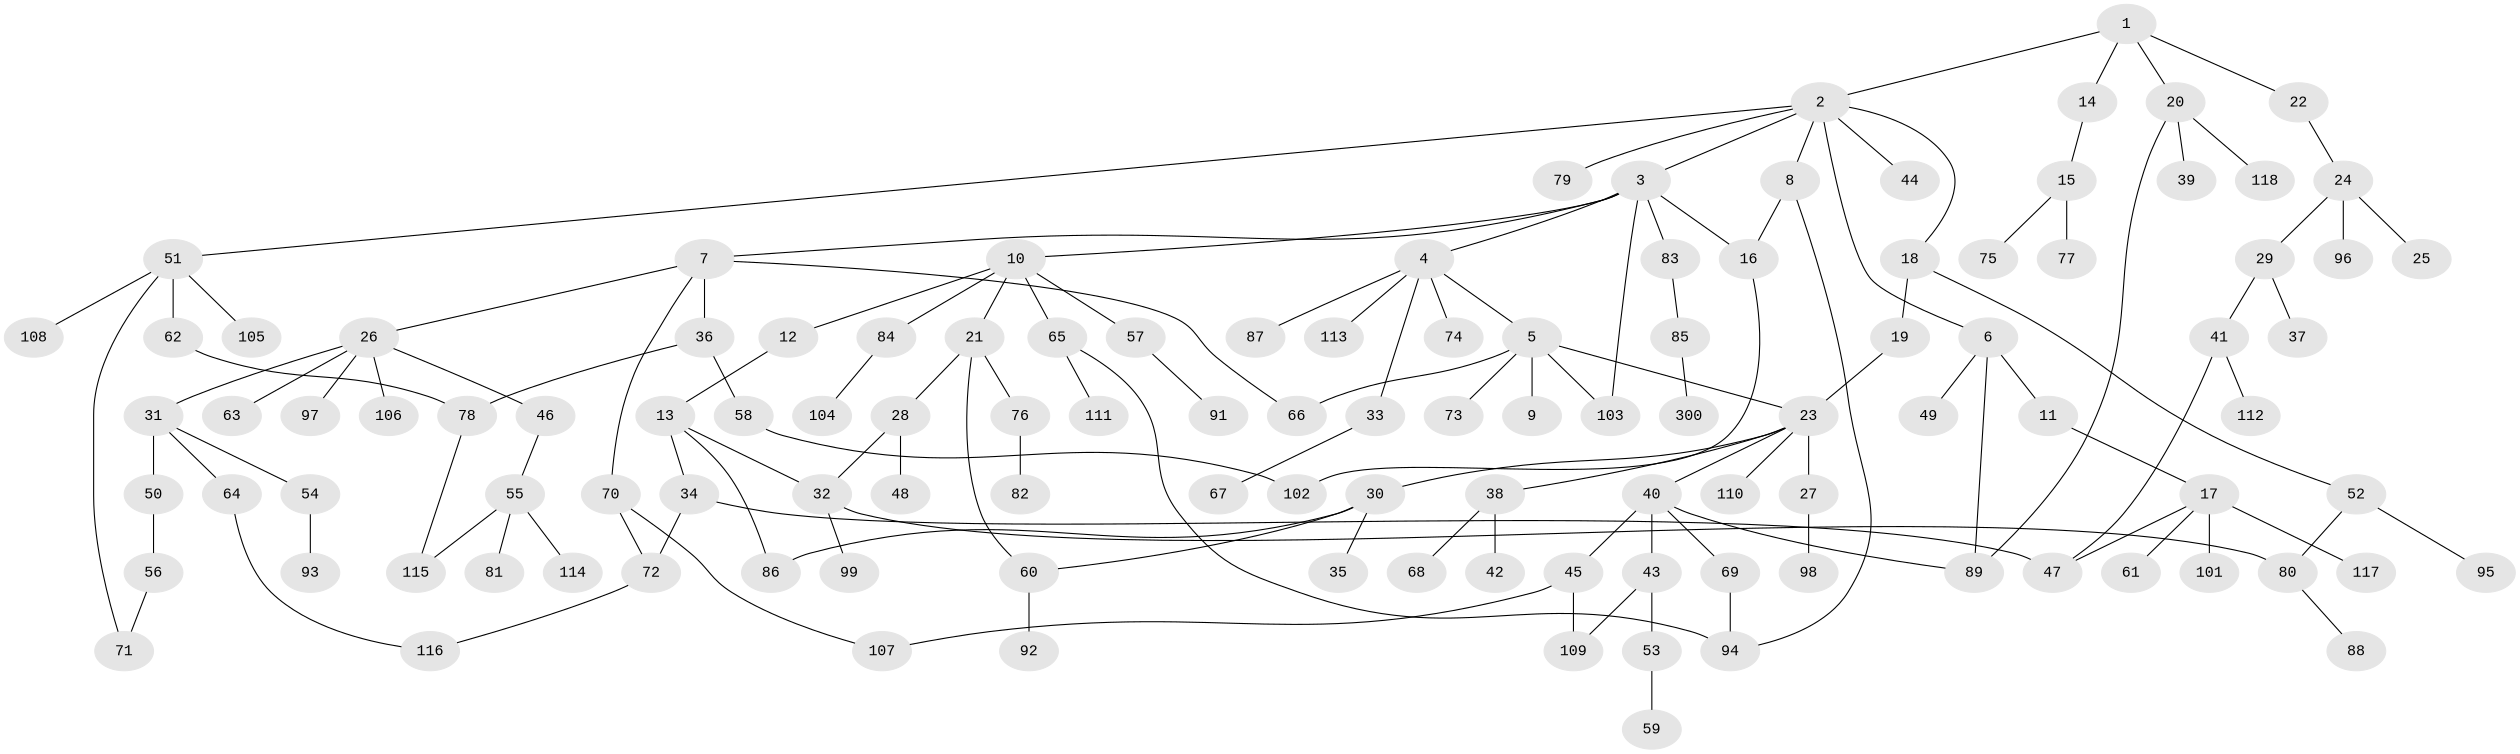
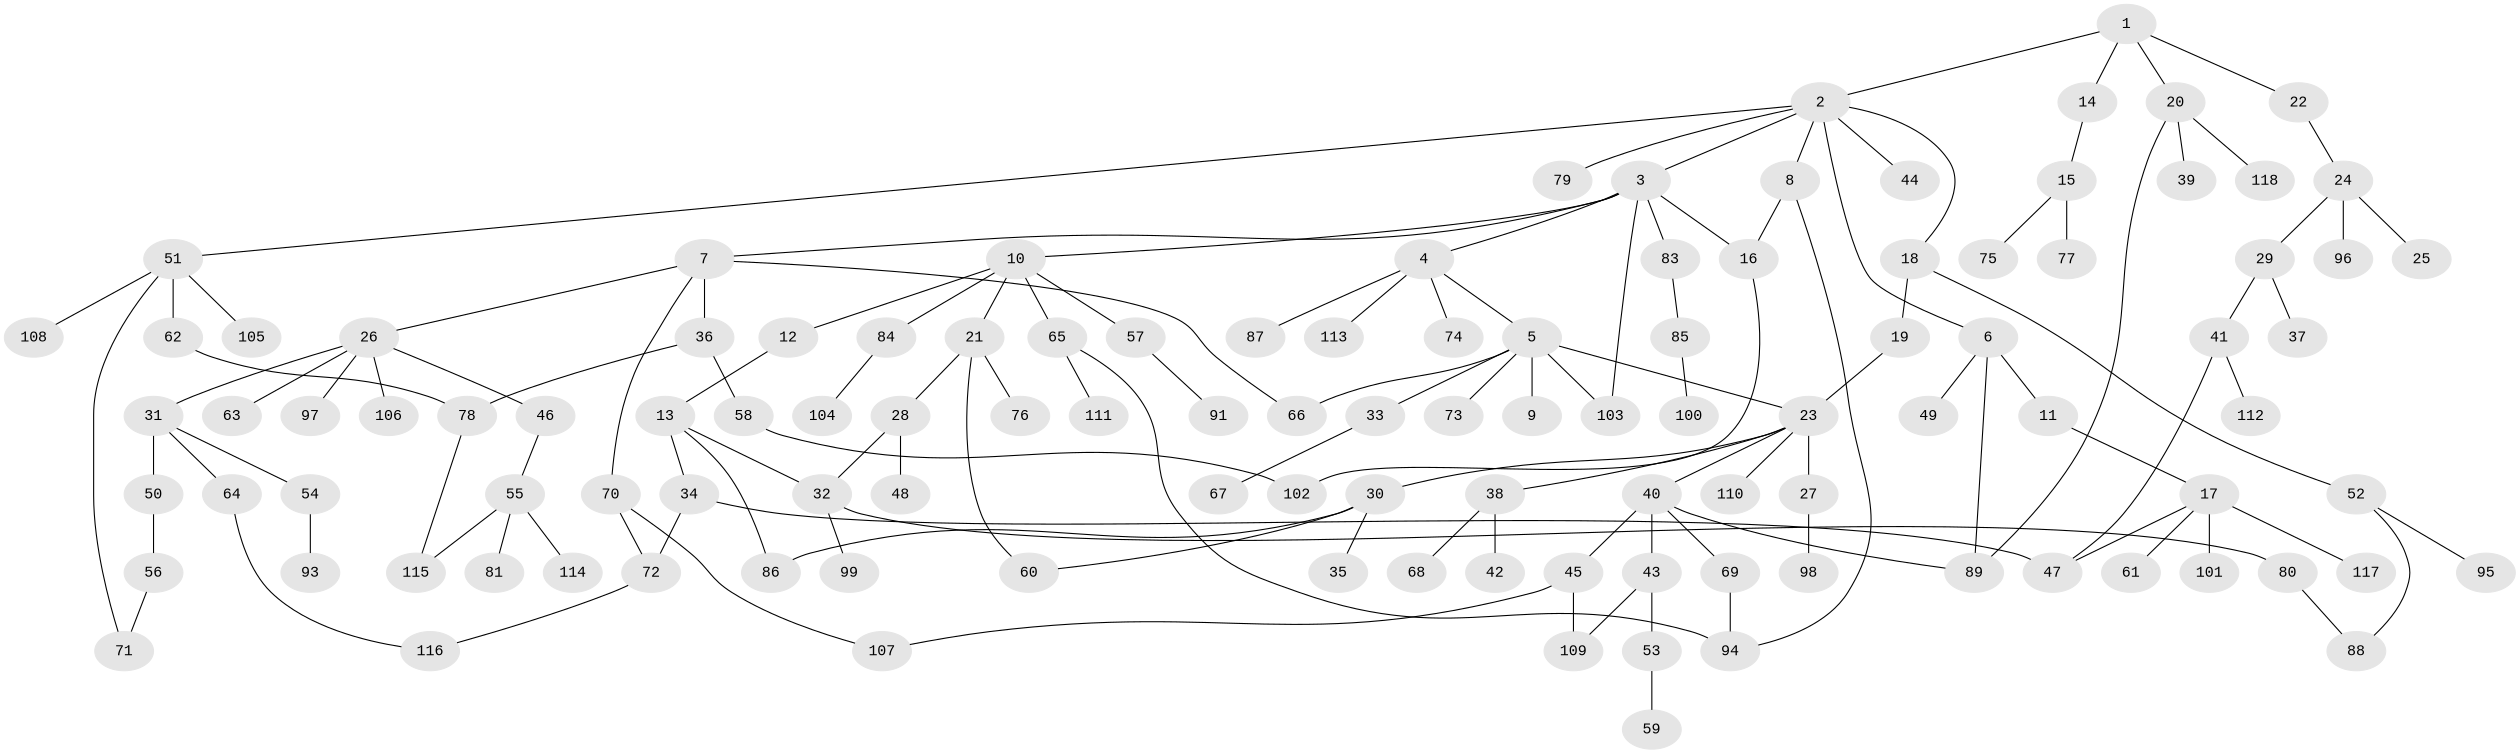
  graph {
    fontname="Liberation Mono"
    node [color=gray90 fontname="Liberation Mono" style=filled]
    edge [fontname="Liberation Mono"]
    1
    2
    14
    20
    22
    3
    6
    8
    18
    44
    51
    79
    15
    89
    39
    118
    24
    4
    7
    10
    16
    83
    103
    11
    49
    94
    19
    52
    62
    71
    105
    108
    5
    33
    74
    87
    113
    66
    26
    36
    70
    12
    21
    57
    65
    84
    102
    85
    9
    23
    73
    67
    27
    30
    38
    40
    110
    17
    31
    46
    63
    97
    106
    58
    78
    72
    107
    13
    28
    60
    76
    91
    111
    104
    47
    61
    101
    117
    32
    34
    86
    80
    99
    75
    77
    95
    48
-   92
-   82
    25
    29
    96
    98
    35
    42
    68
    43
    45
    69
    37
    41
    50
    54
    64
    55
    112
    56
    93
    116
    88
    115
    53
    109
    59
    81
    114
-   100 [label=300]
+   100
    1 -- 2
    1 -- 14
    1 -- 20
    1 -- 22
    2 -- 3
    2 -- 6
    2 -- 8
    2 -- 18
    2 -- 44
    2 -- 51
    2 -- 79
    14 -- 15
    20 -- 89
    20 -- 39
    20 -- 118
    22 -- 24
    3 -- 4
    3 -- 7
    3 -- 10
    3 -- 16
    3 -- 83
    3 -- 103
    6 -- 89
    6 -- 11
    6 -- 49
    8 -- 16
    8 -- 94
    18 -- 19
    18 -- 52
    51 -- 62
    51 -- 71
    51 -- 105
    51 -- 108
    15 -- 75
    15 -- 77
    24 -- 25
    24 -- 29
    24 -- 96
    4 -- 5
-   4 -- 33
+   5 -- 33
    4 -- 74
    4 -- 87
    4 -- 113
    7 -- 66
    7 -- 26
    7 -- 36
    7 -- 70
    10 -- 12
    10 -- 21
    10 -- 57
    10 -- 65
    10 -- 84
    16 -- 102
    83 -- 85
    11 -- 17
    19 -- 23
-   52 -- 80
+   52 -- 88
    52 -- 95
    62 -- 78
    5 -- 103
    5 -- 66
    5 -- 9
    5 -- 23
    5 -- 73
    33 -- 67
    26 -- 31
    26 -- 46
    26 -- 63
    26 -- 97
    26 -- 106
    36 -- 58
    36 -- 78
    70 -- 72
    70 -- 107
    12 -- 13
    21 -- 28
    21 -- 60
    21 -- 76
    57 -- 91
    65 -- 94
    65 -- 111
    84 -- 104
    85 -- 100
    23 -- 27
    23 -- 30
    23 -- 38
    23 -- 40
    23 -- 110
    27 -- 98
    30 -- 60
    30 -- 86
    30 -- 35
    38 -- 42
    38 -- 68
    40 -- 89
    40 -- 43
    40 -- 45
    40 -- 69
    17 -- 47
    17 -- 61
    17 -- 101
    17 -- 117
    31 -- 50
    31 -- 54
    31 -- 64
    46 -- 55
    58 -- 102
    78 -- 115
    72 -- 116
    13 -- 32
    13 -- 34
    13 -- 86
    28 -- 32
    28 -- 48
-   60 -- 92
-   76 -- 82
    32 -- 80
    32 -- 99
    34 -- 72
    34 -- 47
    80 -- 88
    29 -- 37
    29 -- 41
    43 -- 53
    43 -- 109
    45 -- 107
    45 -- 109
    69 -- 94
    41 -- 47
    41 -- 112
    50 -- 56
    54 -- 93
    64 -- 116
    55 -- 115
    55 -- 81
    55 -- 114
    56 -- 71
    53 -- 59
  }
